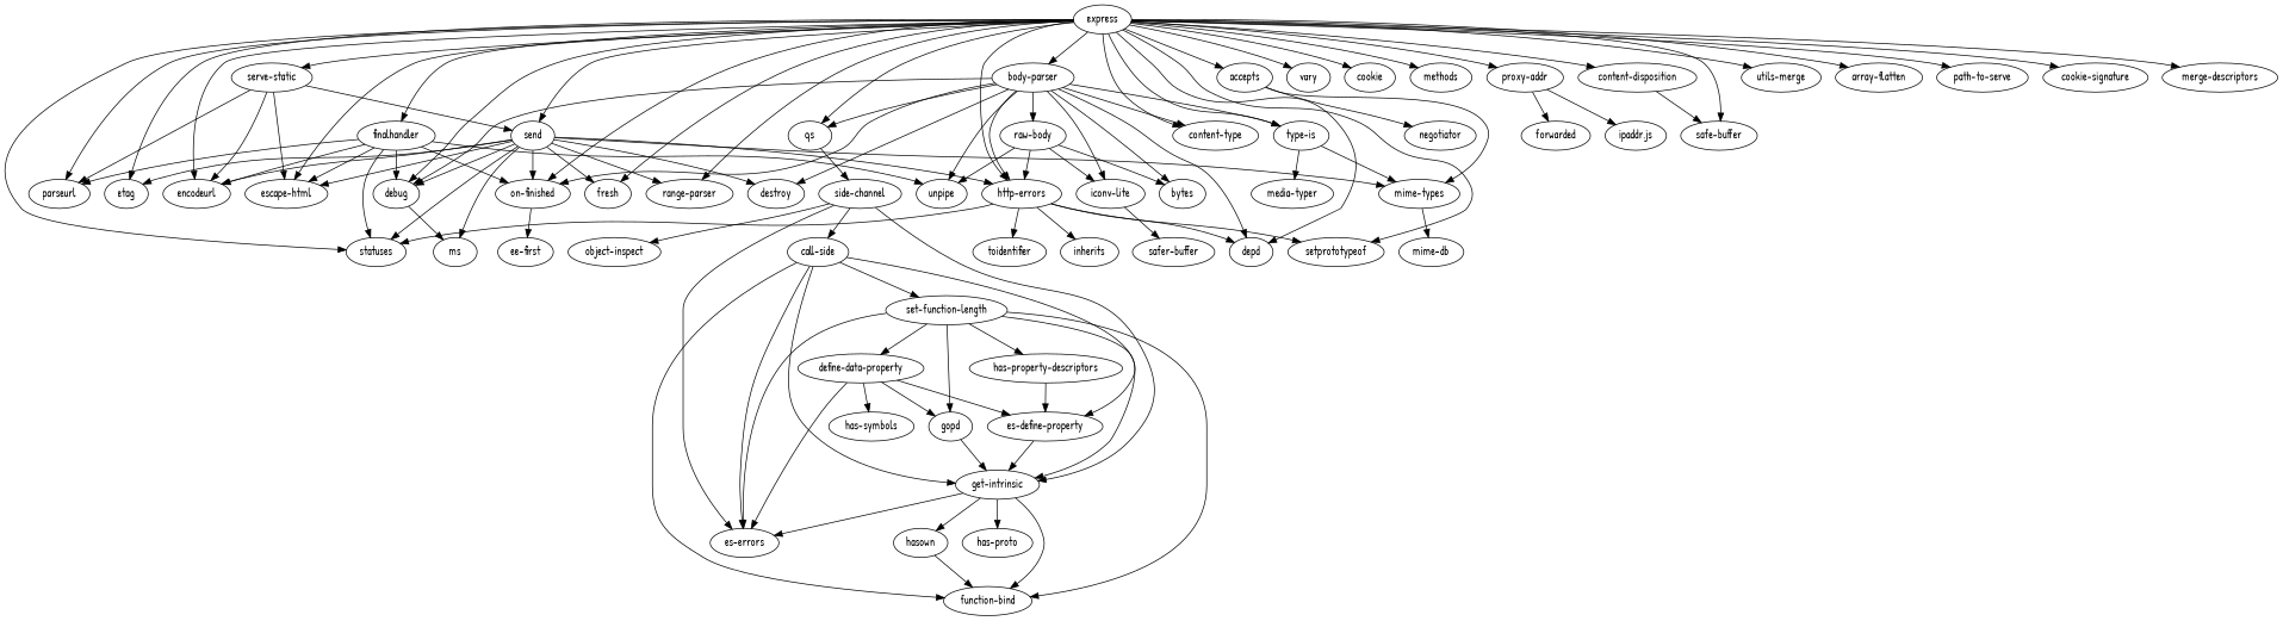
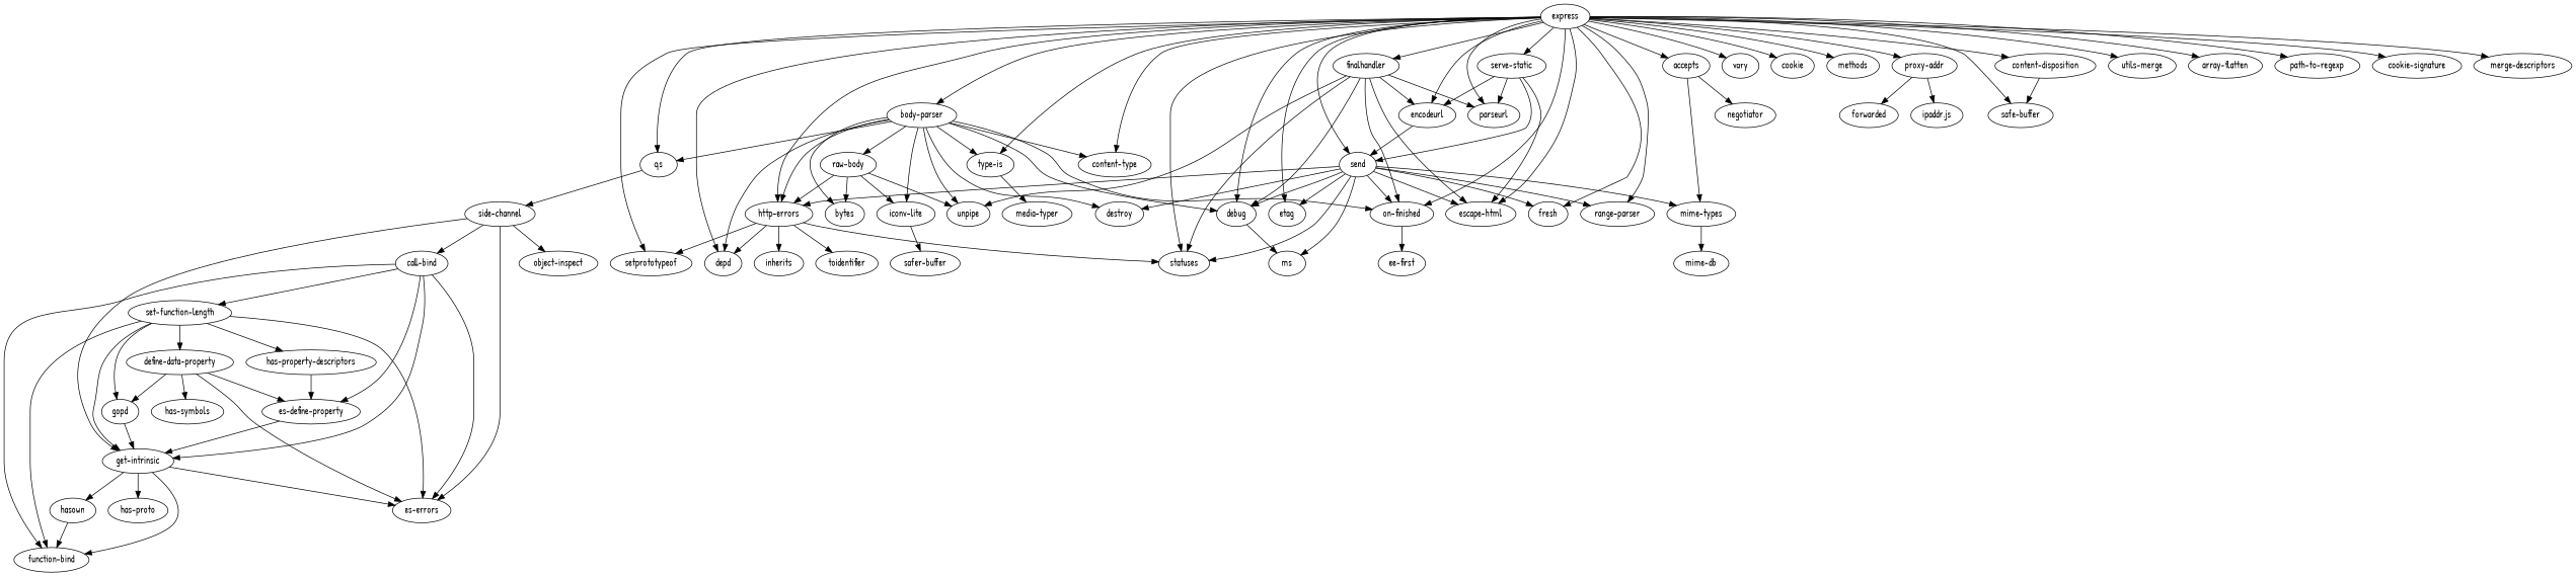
  digraph {
    fontname="Patrick Hand"
    node [fontname="Patrick Hand"]
    edge [fontname="Patrick Hand"]
    express
    qs
    depd
    etag
    send
    vary
    debug
    fresh
    cookie
    accepts
    methods
    "type-is"
    parseurl
    statuses
    encodeurl
    "proxy-addr"
    "body-parser"
    "escape-html"
    "http-errors"
    "on-finished"
    "safe-buffer"
    "utils-merge"
    "content-type"
    finalhandler
    "range-parser"
    "serve-static"
    "array-flatten"
-   "path-to-regexp" [label="path-to-serve"]
+   "path-to-regexp"
    setprototypeof
    "cookie-signature"
    "merge-descriptors"
    "content-disposition"
    "side-channel"
    ms
    destroy
    "mime-types"
    negotiator
    "media-typer"
    forwarded
    "ipaddr.js"
    bytes
    unpipe
    "raw-body"
    "iconv-lite"
    inherits
    toidentifier
    "ee-first"
-   "call-bind" [label="call-side"]
+   "call-bind"
    "es-errors"
    "get-intrinsic"
    "object-inspect"
    "mime-db"
    "safer-buffer"
    "es-define-property"
    "function-bind"
    "set-function-length"
    "has-proto"
    hasown
    "define-data-property"
    gopd
    "has-property-descriptors"
    "has-symbols"
    express -> qs
    express -> depd
    express -> etag
    express -> send
    express -> vary
    express -> debug
    express -> fresh
    express -> cookie
    express -> accepts
    express -> methods
    express -> "type-is"
    express -> parseurl
    express -> statuses
    express -> encodeurl
    express -> "proxy-addr"
    express -> "body-parser"
    express -> "escape-html"
    express -> "http-errors"
    express -> "on-finished"
    express -> "safe-buffer"
    express -> "utils-merge"
    express -> "content-type"
    express -> finalhandler
    express -> "range-parser"
    express -> "serve-static"
    express -> "array-flatten"
    express -> "path-to-regexp"
    express -> setprototypeof
    express -> "cookie-signature"
    express -> "merge-descriptors"
    express -> "content-disposition"
    qs -> "side-channel"
    send -> etag
    send -> debug
    send -> fresh
    send -> statuses
-   send -> encodeurl
+   encodeurl -> send
    send -> "escape-html"
    send -> "http-errors"
    send -> "on-finished"
    send -> "range-parser"
    send -> ms
    send -> destroy
    send -> "mime-types"
    debug -> ms
    accepts -> "mime-types"
    accepts -> negotiator
-   "type-is" -> "mime-types"
    "type-is" -> "media-typer"
    "proxy-addr" -> forwarded
    "proxy-addr" -> "ipaddr.js"
    "body-parser" -> qs
    "body-parser" -> depd
    "body-parser" -> debug
    "body-parser" -> "type-is"
    "body-parser" -> "http-errors"
    "body-parser" -> "on-finished"
    "body-parser" -> "content-type"
    "body-parser" -> destroy
    "body-parser" -> bytes
    "body-parser" -> unpipe
    "body-parser" -> "raw-body"
    "body-parser" -> "iconv-lite"
    "http-errors" -> depd
    "http-errors" -> statuses
    "http-errors" -> setprototypeof
    "http-errors" -> inherits
    "http-errors" -> toidentifier
    "on-finished" -> "ee-first"
    finalhandler -> debug
    finalhandler -> parseurl
    finalhandler -> statuses
    finalhandler -> encodeurl
    finalhandler -> "escape-html"
    finalhandler -> "on-finished"
    finalhandler -> unpipe
    "serve-static" -> send
    "serve-static" -> parseurl
    "serve-static" -> encodeurl
    "serve-static" -> "escape-html"
    "content-disposition" -> "safe-buffer"
    "side-channel" -> "call-bind"
    "side-channel" -> "es-errors"
    "side-channel" -> "get-intrinsic"
    "side-channel" -> "object-inspect"
    "mime-types" -> "mime-db"
    "raw-body" -> "http-errors"
    "raw-body" -> bytes
    "raw-body" -> unpipe
    "raw-body" -> "iconv-lite"
    "iconv-lite" -> "safer-buffer"
    "call-bind" -> "es-errors"
    "call-bind" -> "get-intrinsic"
    "call-bind" -> "es-define-property"
    "call-bind" -> "function-bind"
    "call-bind" -> "set-function-length"
    "get-intrinsic" -> "es-errors"
    "get-intrinsic" -> "function-bind"
    "get-intrinsic" -> "has-proto"
    "get-intrinsic" -> hasown
    "es-define-property" -> "get-intrinsic"
    "set-function-length" -> "es-errors"
    "set-function-length" -> "get-intrinsic"
    "set-function-length" -> "function-bind"
    "set-function-length" -> "define-data-property"
    "set-function-length" -> gopd
    "set-function-length" -> "has-property-descriptors"
    hasown -> "function-bind"
    "define-data-property" -> "es-errors"
    "define-data-property" -> "es-define-property"
    "define-data-property" -> gopd
    "define-data-property" -> "has-symbols"
    gopd -> "get-intrinsic"
    "has-property-descriptors" -> "es-define-property"
  }
